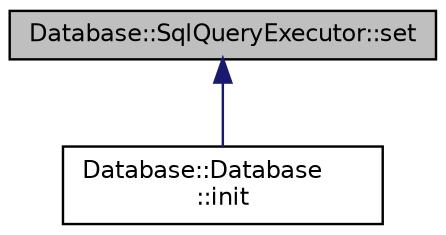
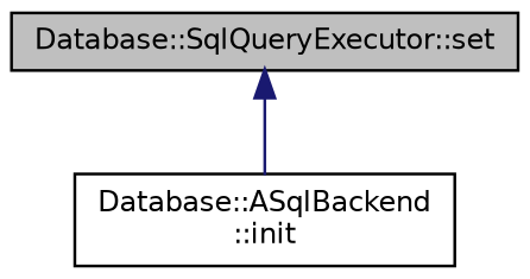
  digraph {
    rankdir=TB
    node [color=black fontname=Helvetica fontsize=10 shape=record style=filled]
    n1 [fillcolor=grey75 fontcolor=black height=0.2 label="Database::SqlQueryExecutor::set" width=0.4]
-   n2 [fillcolor=white height=0.2 label="Database::Database\l::init" width=0.4]
+   n2 [fillcolor=white height=0.2 label="Database::ASqlBackend\l::init" width=0.4]
    n1 -> n2 [color=midnightblue dir=back fontname=Helvetica fontsize=10 labelfontname=Helvetica labelfontsize=10 style=solid]
  }
